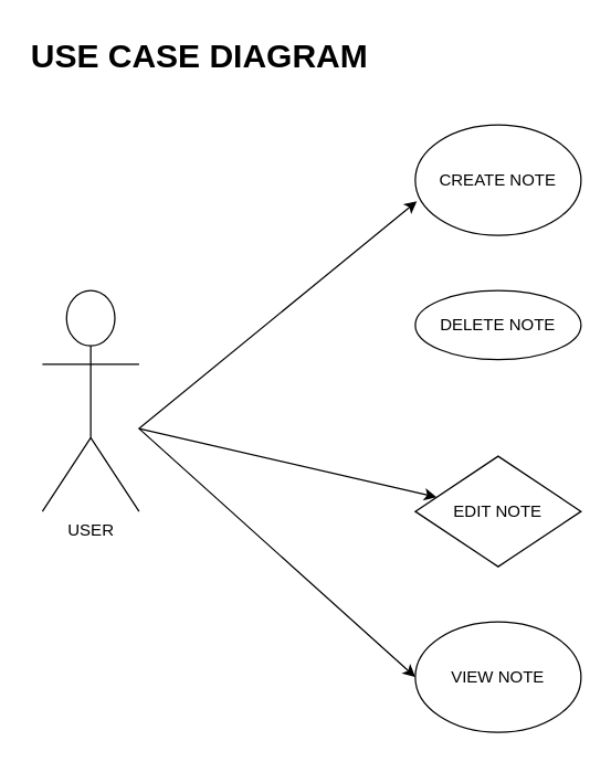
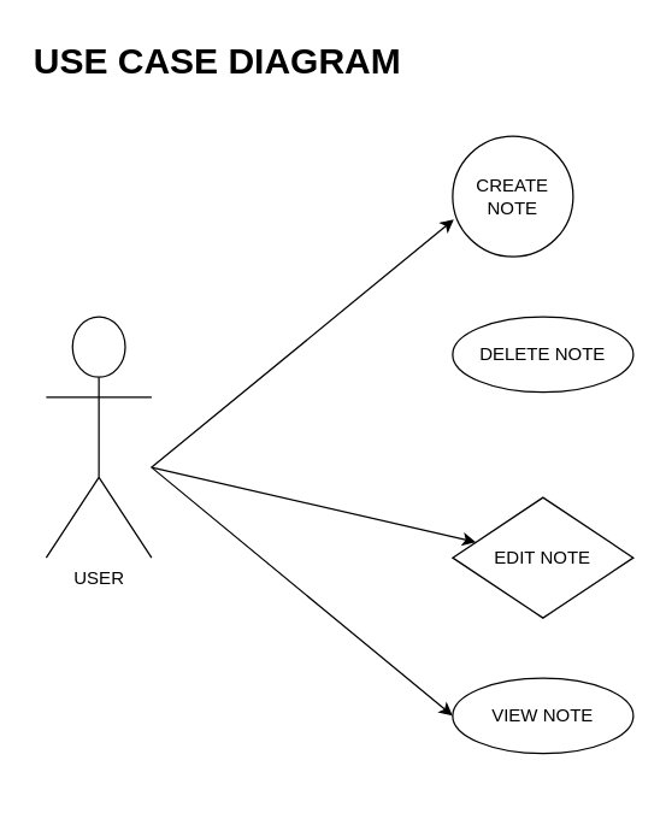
  <mxCell id="0" />
  <mxCell id="1" parent="0" />
  <mxCell id="2" value="USER" style="shape=umlActor;verticalLabelPosition=bottom;verticalAlign=top;html=1;outlineConnect=0;" parent="1" vertex="1"><mxGeometry x="30" y="210" width="70" height="160" as="geometry" /></mxCell>
- <mxCell id="3" value="CREATE NOTE" style="ellipse;whiteSpace=wrap;html=1;" parent="1" vertex="1"><mxGeometry x="300" y="90" width="120" height="80" as="geometry" /></mxCell>
+ <mxCell id="3" value="CREATE NOTE" style="ellipse;whiteSpace=wrap;html=1;" parent="1" vertex="1"><mxGeometry x="300" y="90" width="80" height="80" as="geometry" /></mxCell>
  <mxCell id="4" value="DELETE NOTE" style="ellipse;whiteSpace=wrap;html=1;" parent="1" vertex="1"><mxGeometry x="300" y="210" width="120" height="50" as="geometry" /></mxCell>
  <mxCell id="5" value="EDIT NOTE" style="rhombus;whiteSpace=wrap;html=1;" parent="1" vertex="1"><mxGeometry x="300" y="330" width="120" height="80" as="geometry" /></mxCell>
- <mxCell id="6" value="VIEW NOTE" style="ellipse;whiteSpace=wrap;html=1;" parent="1" vertex="1"><mxGeometry x="300" y="450" width="120" height="80" as="geometry" /></mxCell>
+ <mxCell id="6" value="VIEW NOTE" style="ellipse;whiteSpace=wrap;html=1;" parent="1" vertex="1"><mxGeometry x="300" y="450" width="120" height="50" as="geometry" /></mxCell>
  <mxCell id="7" value="" style="endArrow=classic;startArrow=classic;html=1;rounded=0;exitX=0;exitY=0.5;exitDx=0;exitDy=0;entryX=0.01;entryY=0.69;entryDx=0;entryDy=0;entryPerimeter=0;" parent="1" source="6" target="3" edge="1"><mxGeometry width="50" height="50" relative="1" as="geometry"><mxPoint x="490" y="380" as="sourcePoint" /><mxPoint x="290" y="150" as="targetPoint" /><Array as="points"><mxPoint x="100" y="310" /></Array></mxGeometry></mxCell>
  <mxCell id="8" value="" style="endArrow=classic;html=1;rounded=0;" parent="1" target="5" edge="1"><mxGeometry width="50" height="50" relative="1" as="geometry"><mxPoint x="100" y="310" as="sourcePoint" /><mxPoint x="540" y="330" as="targetPoint" /></mxGeometry></mxCell>
  <mxCell id="9" value="&lt;h1 style=&quot;margin-top: 0px;&quot;&gt;USE CASE DIAGRAM&lt;/h1&gt;" style="text;html=1;whiteSpace=wrap;overflow=hidden;rounded=0;" vertex="1" parent="1"><mxGeometry x="20" y="20" width="280" height="50" as="geometry" /></mxCell>
